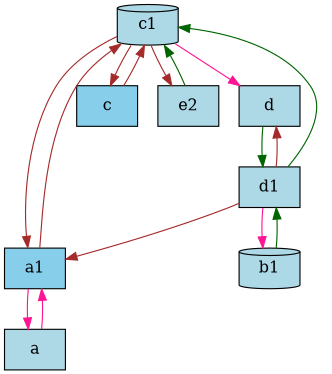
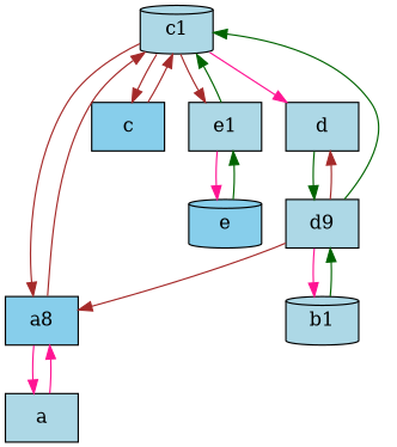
  digraph {
    node [fillcolor=lightblue shape=box style=filled]
    edge [color=brown]
    c1 [shape=cylinder]
-   a1 [fillcolor=skyblue]
+   a1 [fillcolor=skyblue label=a8]
    c [fillcolor=skyblue]
-   e1 [label=e2]
+   e1
    d
    a
-   d1
+   d1 [label=d9]
    b1 [shape=cylinder]
+   e [fillcolor=skyblue shape=cylinder]
    c1 -> a1
    c1 -> c
    c1 -> e1
    c1 -> d [color=deeppink]
    a1 -> c1
    a1 -> a [color=deeppink]
    c -> c1
    e1 -> c1 [color=darkgreen]
+   e1 -> e [color=deeppink]
    d -> d1 [color=darkgreen]
    a -> a1 [color=deeppink]
    d1 -> c1 [color=darkgreen]
    d1 -> a1
    d1 -> d
    d1 -> b1 [color=deeppink]
    b1 -> d1 [color=darkgreen]
+   e -> e1 [color=darkgreen]
  }
